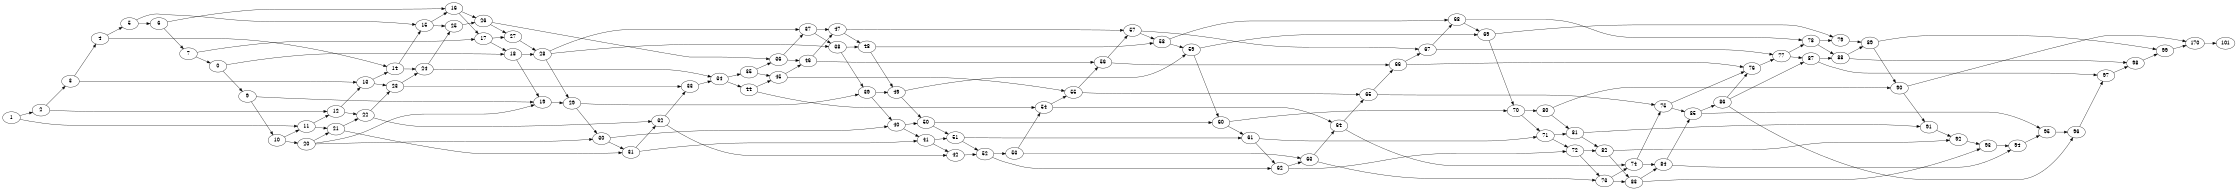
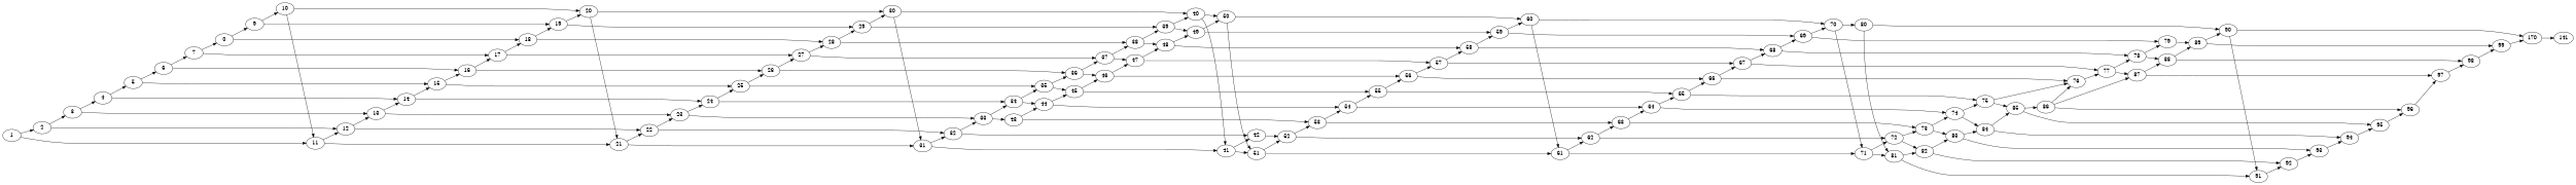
  digraph {
    rankdir=LR
    1
    2
    11
    3
    12
    21
    4
    13
    22
    5
    14
    23
    6
    15
    24
    7
    16
    25
    n19 [label=0]
    17
    26
    9
    18
    27
    10
    19
    28
    20
    29
    30
    31
    32
    33
    34
    35
    36
    37
    38
    39
    40
    41
    42
+   43
    44
    45
    46
    47
    48
    49
    50
    51
    52
    53
    54
    55
    56
    57
    58
    59
    60
    61
    62
    63
    64
    65
    66
    67
    68
    69
    70
    71
    72
    73
    74
    75
    76
    77
    78
    79
    80
    81
    82
    83
    84
    85
    87
    88
    89
    90
    91
    92
    93
    94
    86
    95
    96
    97
    98
    99
    n100 [label=170]
-   101
+   101 [label=141]
    1 -> 2
    1 -> 11
    2 -> 3
    2 -> 12
    11 -> 12
    11 -> 21
    3 -> 4
    3 -> 13
    12 -> 13
    12 -> 22
    21 -> 22
    21 -> 31
    4 -> 5
    4 -> 14
    13 -> 14
    13 -> 23
    22 -> 23
    22 -> 32
    5 -> 6
    5 -> 15
    14 -> 15
    14 -> 24
    23 -> 24
    23 -> 33
    6 -> 7
    6 -> 16
    15 -> 16
    15 -> 25
    24 -> 25
    24 -> 34
    7 -> n19
    7 -> 17
    16 -> 17
    16 -> 26
    25 -> 26
+   25 -> 35
    n19 -> 9
    n19 -> 18
    17 -> 18
    17 -> 27
    26 -> 27
    26 -> 36
    9 -> 10
    9 -> 19
    18 -> 19
    18 -> 28
    27 -> 28
-   28 -> 37
+   27 -> 37
    10 -> 11
    10 -> 20
-   20 -> 19
+   19 -> 20
    19 -> 29
    28 -> 29
    28 -> 38
    20 -> 21
    20 -> 30
    29 -> 30
    29 -> 39
    30 -> 31
    30 -> 40
    31 -> 32
    31 -> 41
    32 -> 33
    32 -> 42
    33 -> 34
+   33 -> 43
    34 -> 35
    34 -> 44
    35 -> 36
    35 -> 45
    36 -> 37
    36 -> 46
    37 -> 38
    37 -> 47
    38 -> 39
    38 -> 48
    39 -> 40
    39 -> 49
    40 -> 41
    40 -> 50
    41 -> 42
    41 -> 51
    42 -> 52
+   43 -> 44
+   43 -> 53
    44 -> 45
    44 -> 54
    45 -> 46
    45 -> 55
    46 -> 47
    46 -> 56
    47 -> 48
    47 -> 57
    48 -> 49
    48 -> 58
    49 -> 50
    49 -> 59
    50 -> 51
    50 -> 60
    51 -> 52
    51 -> 61
    52 -> 53
    52 -> 62
    53 -> 54
    53 -> 63
    54 -> 55
    54 -> 64
    55 -> 56
    55 -> 65
    56 -> 57
    56 -> 66
    57 -> 58
    57 -> 67
    58 -> 59
    58 -> 68
    59 -> 60
    59 -> 69
    60 -> 61
    60 -> 70
    61 -> 62
    61 -> 71
    62 -> 63
    62 -> 72
    63 -> 64
    63 -> 73
    64 -> 65
    64 -> 74
    65 -> 66
    65 -> 75
    66 -> 67
    66 -> 76
    67 -> 68
    67 -> 77
    68 -> 69
    68 -> 78
    69 -> 70
    69 -> 79
    70 -> 71
    70 -> 80
    71 -> 72
    71 -> 81
    72 -> 73
    72 -> 82
    73 -> 74
    73 -> 83
    74 -> 75
    74 -> 84
    75 -> 76
    75 -> 85
    76 -> 77
    77 -> 78
    77 -> 87
    78 -> 79
    78 -> 88
    79 -> 89
    80 -> 81
    80 -> 90
    81 -> 82
    81 -> 91
    82 -> 83
    82 -> 92
    83 -> 84
    83 -> 93
    84 -> 85
    84 -> 94
    85 -> 86
    85 -> 95
    87 -> 88
    87 -> 97
    88 -> 89
    88 -> 98
    89 -> 90
    89 -> 99
    90 -> 91
    90 -> n100
    91 -> 92
    92 -> 93
    93 -> 94
    94 -> 95
    86 -> 76
    86 -> 87
    86 -> 96
    95 -> 96
    96 -> 97
    97 -> 98
    98 -> 99
    99 -> n100
    n100 -> 101
  }
